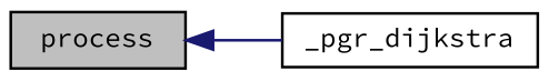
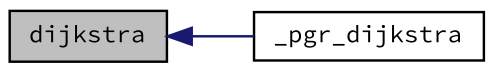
  digraph {
    rankdir=LR
    fontname="Source Code Pro"
    node [color=black fontname="Source Code Pro" fontsize=10 shape=record style=filled]
-   n1 [fillcolor=grey75 fontcolor=black height=0.2 label=process width=0.4]
+   n1 [fillcolor=grey75 fontcolor=black height=0.2 label=dijkstra width=0.4]
    n2 [fillcolor=white height=0.2 label=_pgr_dijkstra width=0.4]
    n1 -> n2 [color=midnightblue dir=back fontname="Source Code Pro" fontsize=10 labelfontname=Helvetica labelfontsize=10 style=solid]
  }
